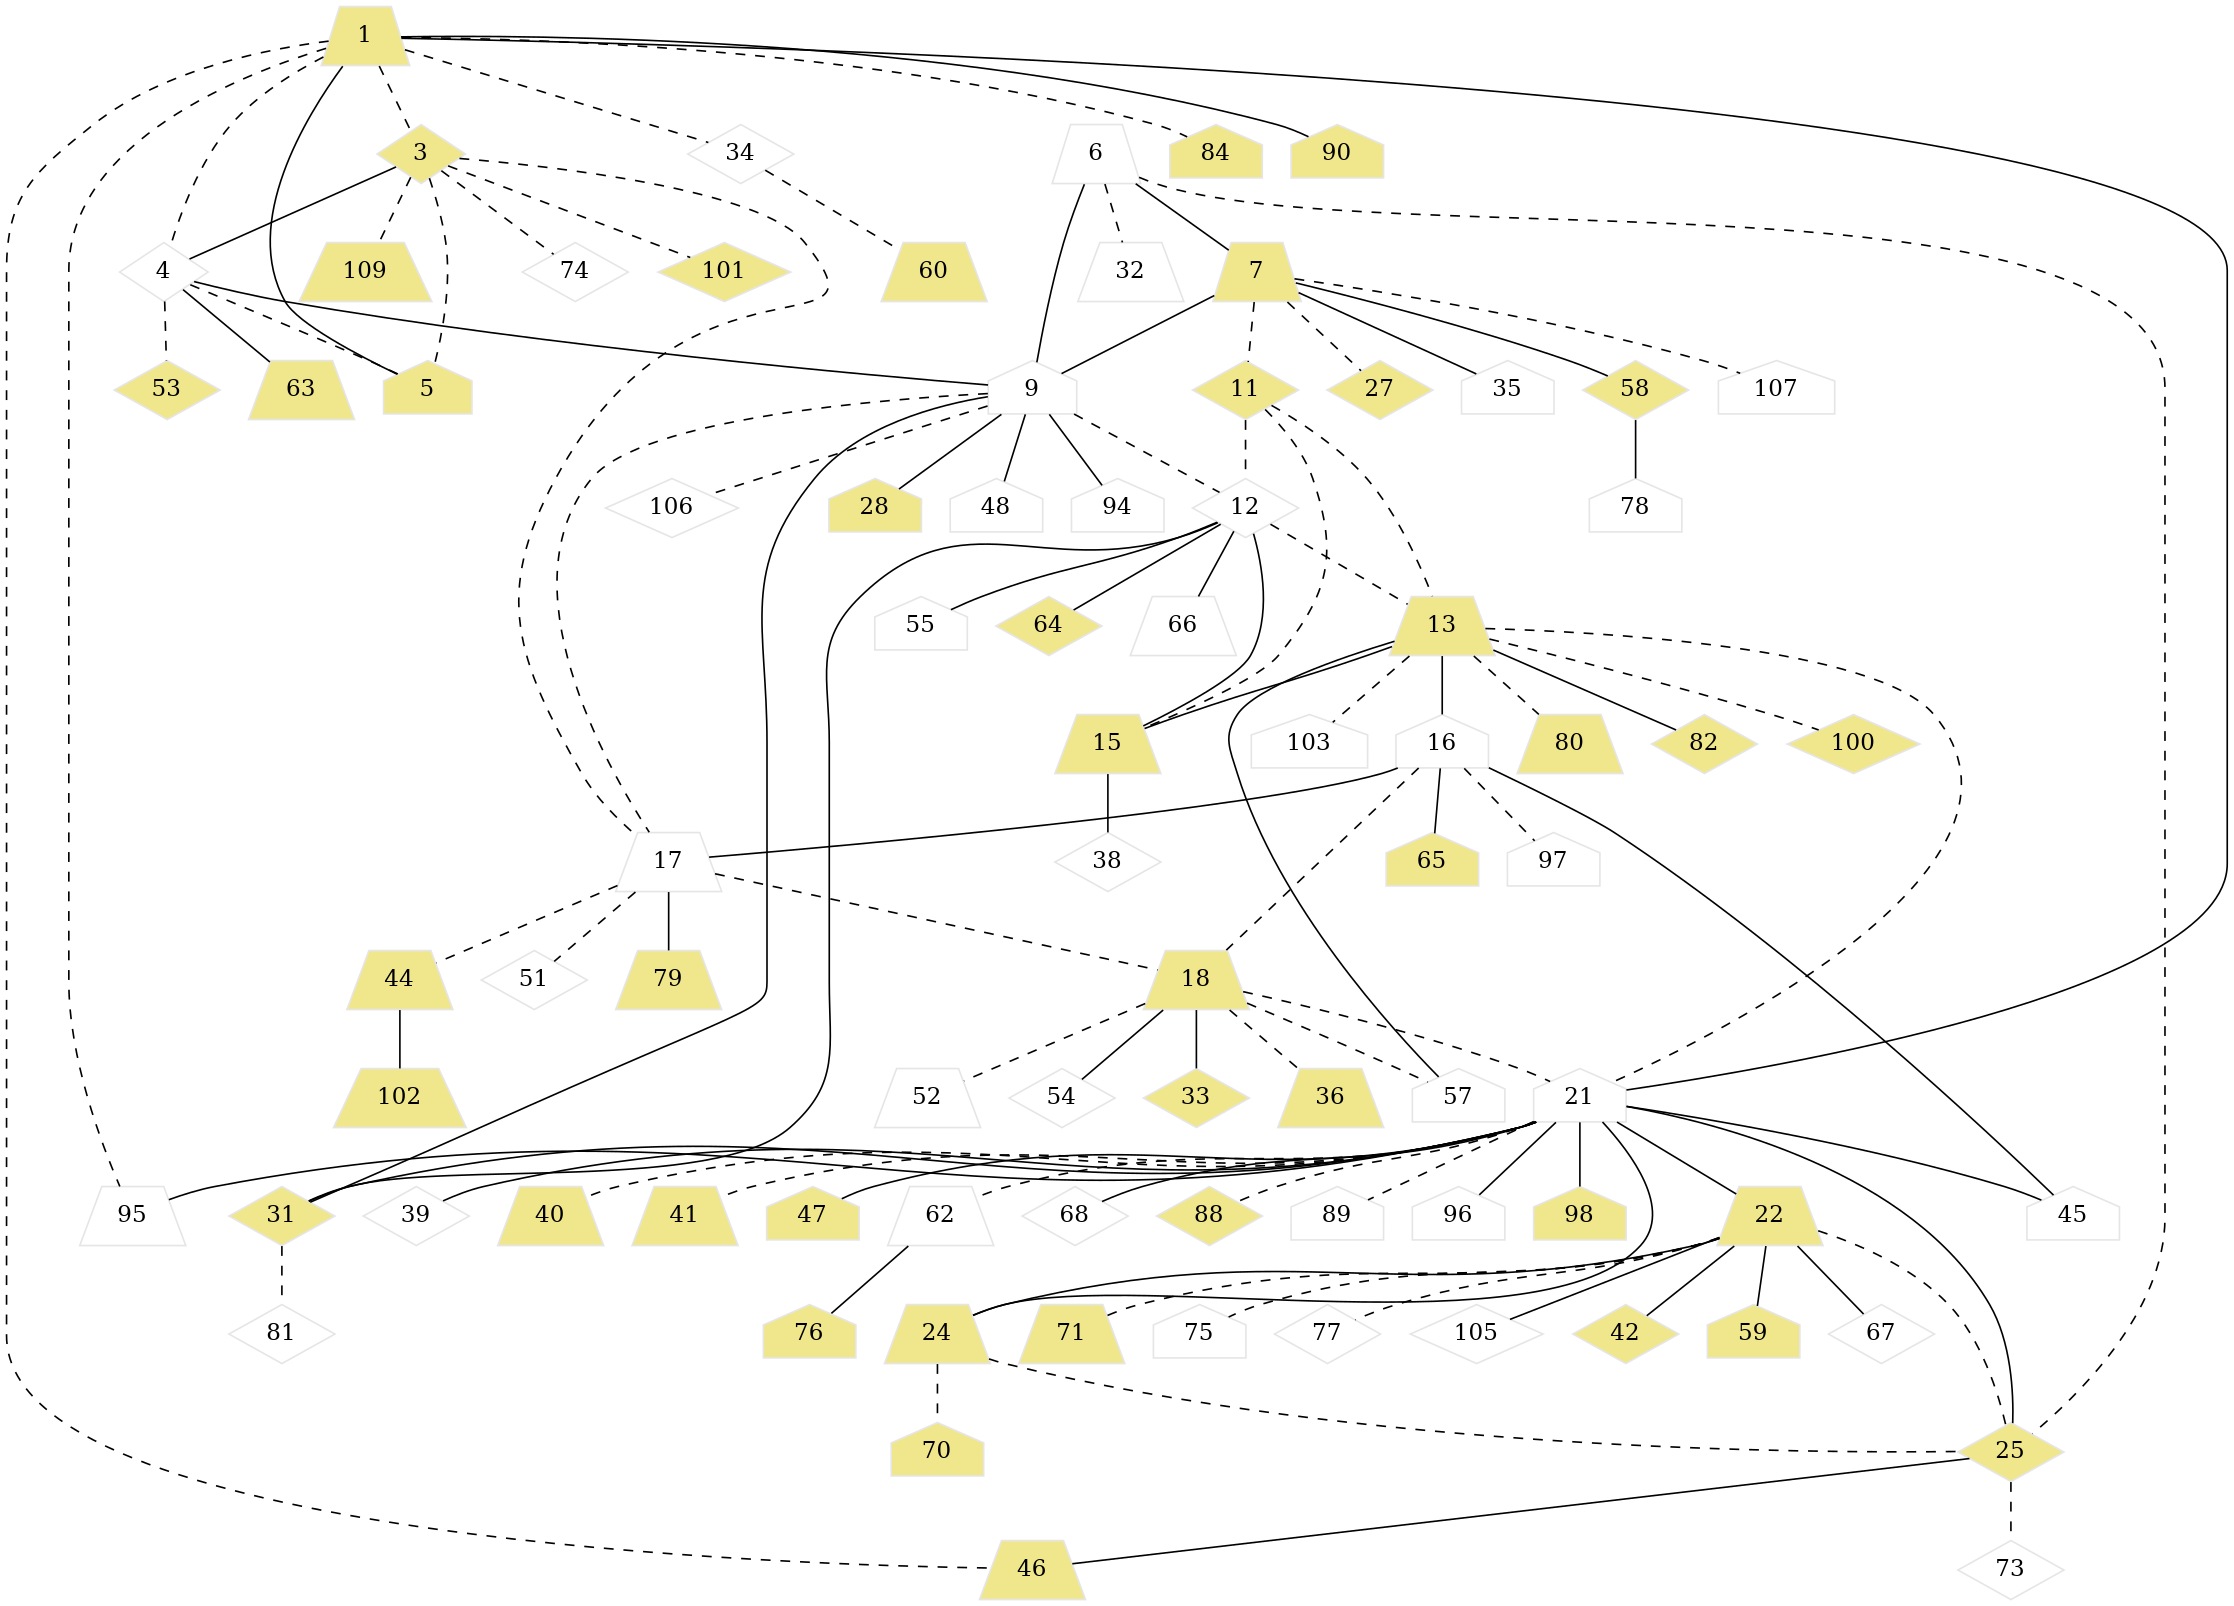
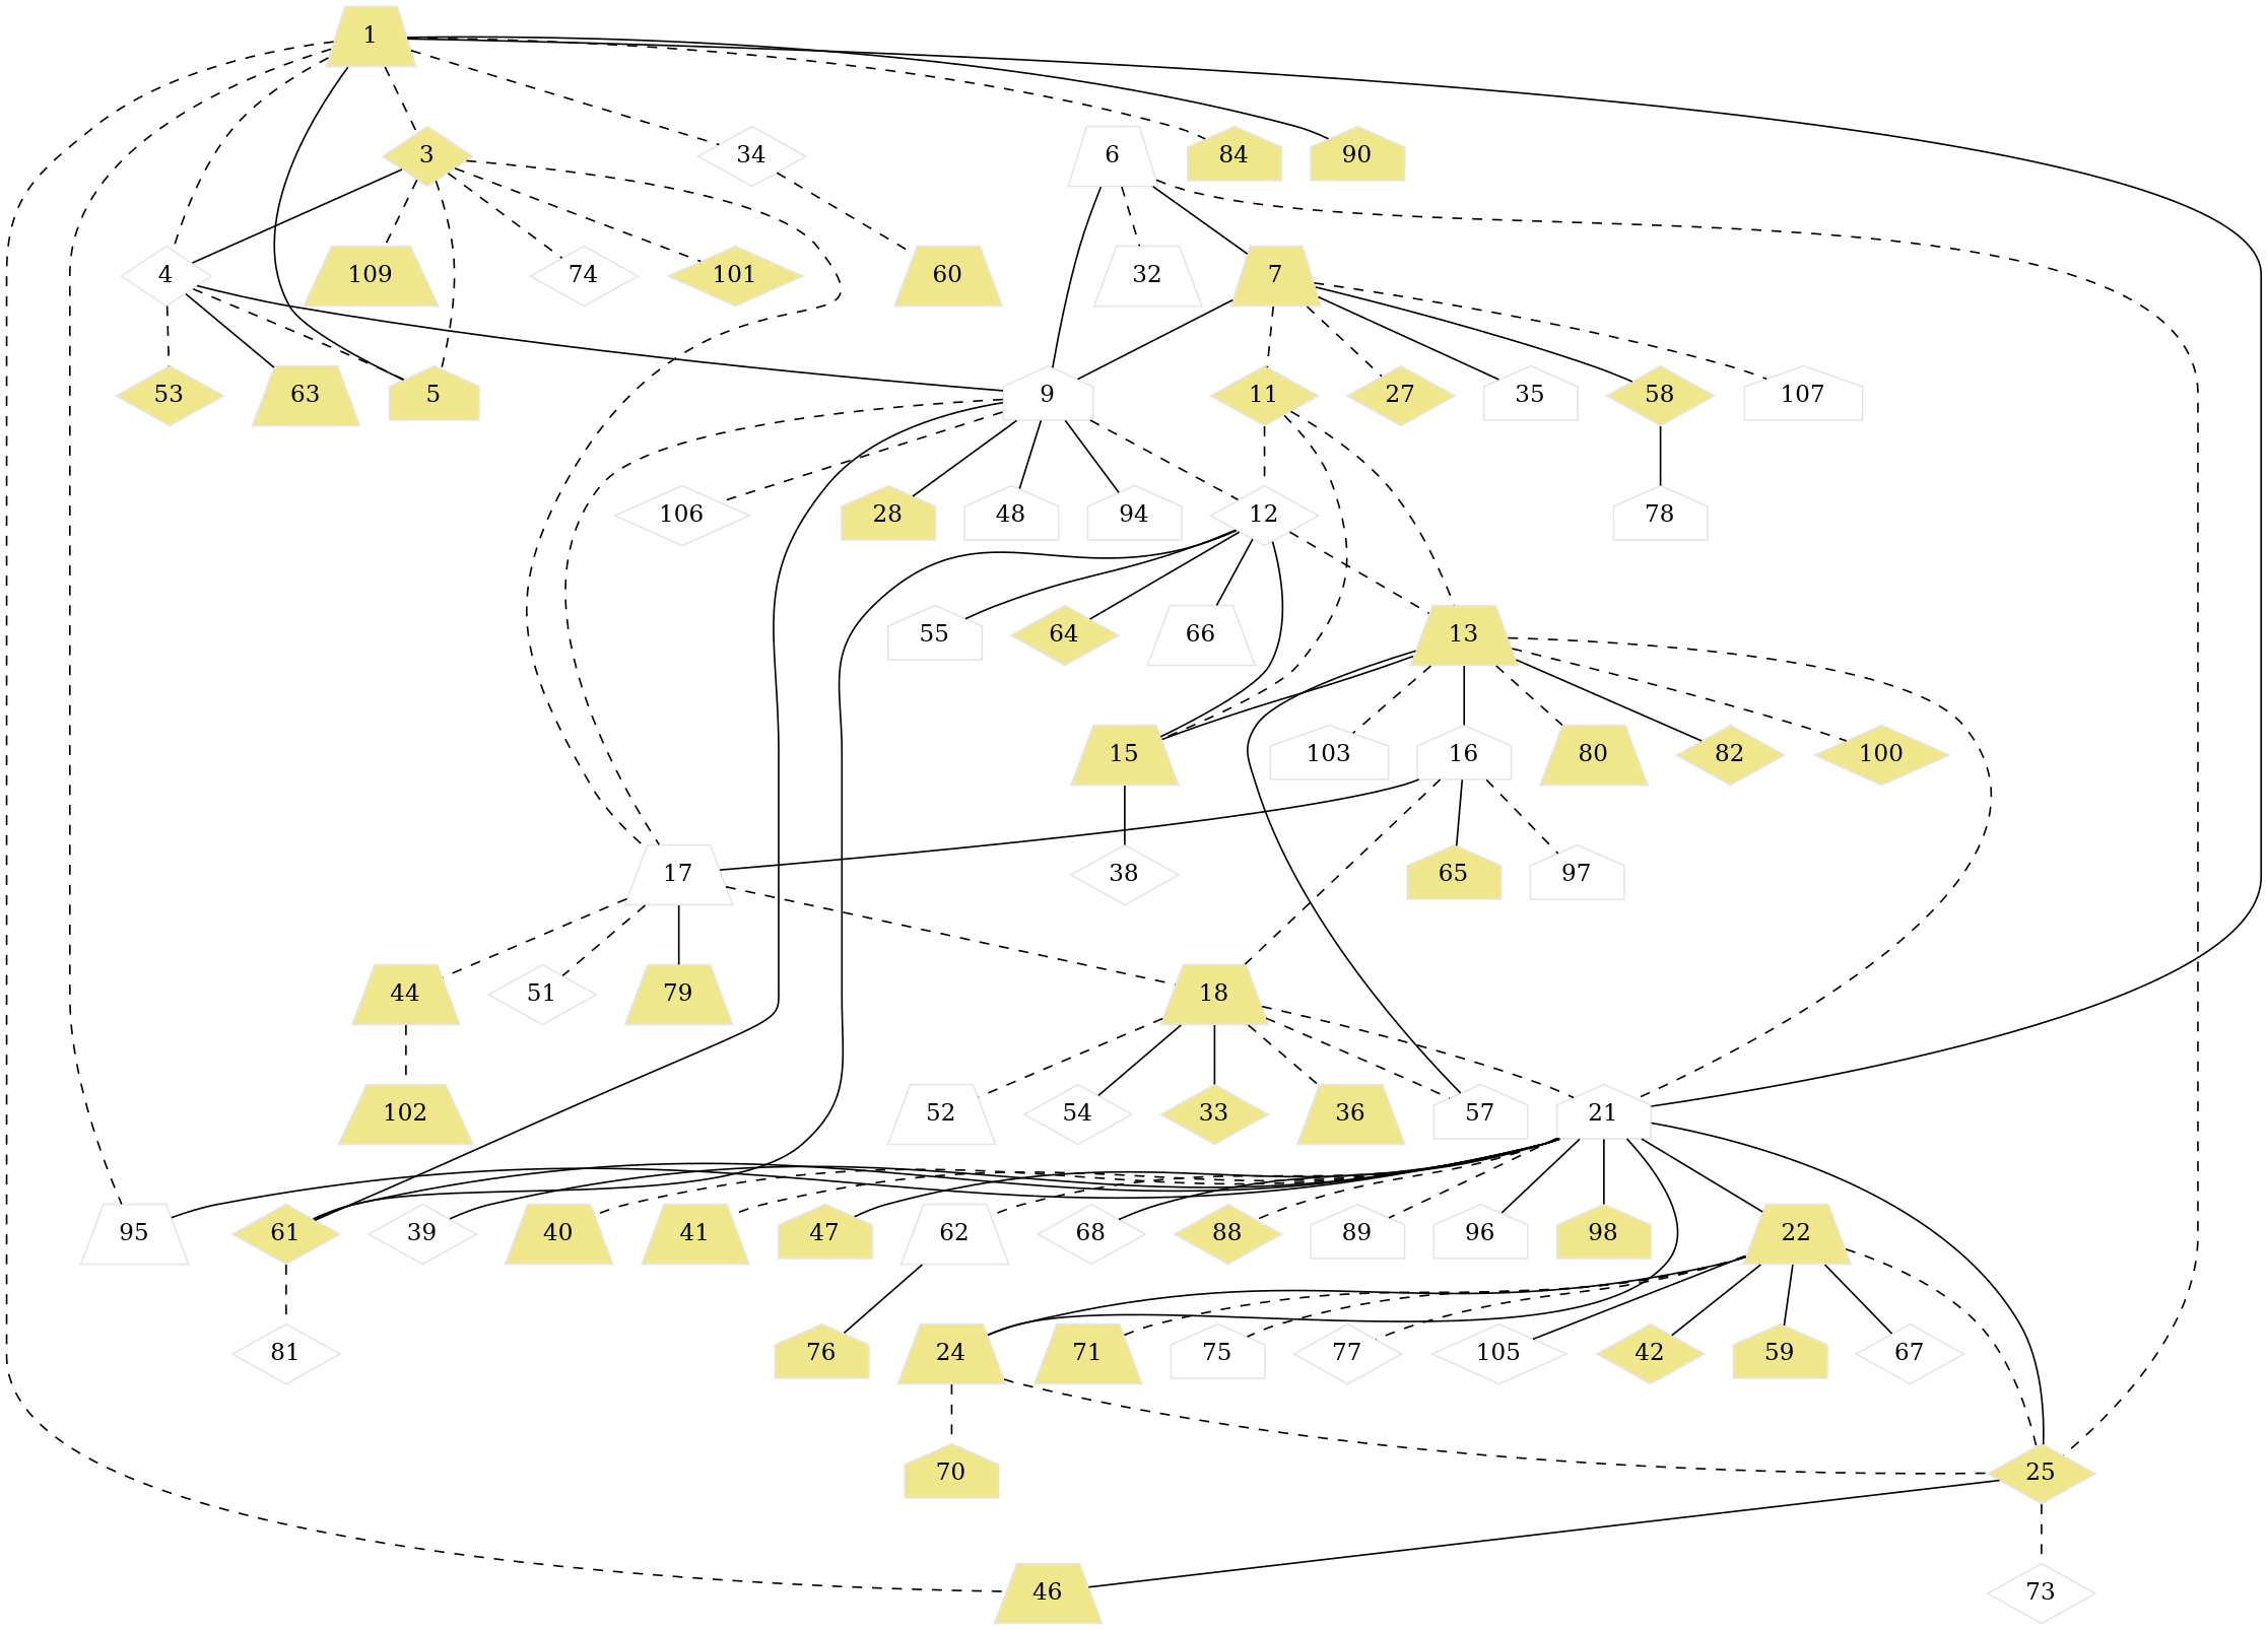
  graph {
    node [color=gray90 fillcolor=khaki shape=diamond style=filled]
    edge [style=dashed]
    1 [shape=trapezium super="+2"]
    3 [super="+56"]
    4 [fillcolor=white super="+26"]
    5 [shape=house super="+29"]
    21 [fillcolor=white shape=house super="+23"]
    34 [fillcolor=white]
    46 [shape=trapezium]
    84 [shape=house]
    90 [shape=house]
    95 [fillcolor=white shape=trapezium super="+99"]
    17 [fillcolor=white shape=trapezium super="+93"]
    74 [fillcolor=white]
    101
    109 [shape=trapezium]
    9 [fillcolor=white shape=house super="+10"]
    53 [super="+86"]
    63 [shape=trapezium]
    25 [super="+85"]
-   31 [super="+61"]
-   45 [fillcolor=white shape=house]
+   31 [super="+61" label=61]
    22 [shape=trapezium super="+30"]
    24 [shape=trapezium super="+43"]
    39 [fillcolor=white]
    40 [shape=trapezium]
    41 [shape=trapezium]
    47 [shape=house super="+49"]
    62 [fillcolor=white shape=trapezium]
    68 [fillcolor=white]
    88
    89 [fillcolor=white shape=house]
    96 [fillcolor=white shape=house]
    98 [shape=house super="+104"]
    60 [shape=trapezium]
    18 [shape=trapezium super="+19"]
    44 [shape=trapezium super="+92"]
    51 [fillcolor=white]
    79 [shape=trapezium]
    12 [fillcolor=white super="+91"]
    28 [shape=house]
    48 [fillcolor=white shape=house]
    94 [fillcolor=white shape=house]
    106 [fillcolor=white]
    13 [shape=trapezium super="+14"]
    15 [shape=trapezium super="+69"]
    55 [fillcolor=white shape=house]
    64
    66 [fillcolor=white shape=trapezium]
    7 [shape=trapezium super="+8"]
    11 [super="+72"]
    27 [super="+37"]
    35 [fillcolor=white shape=house]
    58
    107 [fillcolor=white shape=house]
    6 [fillcolor=white shape=trapezium]
    32 [fillcolor=white shape=trapezium super="+108"]
    73 [fillcolor=white]
    78 [fillcolor=white shape=house]
    81 [fillcolor=white]
    16 [fillcolor=white shape=house super="+20"]
    57 [fillcolor=white shape=house]
    80 [shape=trapezium]
    82
    100
    103 [fillcolor=white shape=house]
    38 [fillcolor=white]
    65 [shape=house]
    97 [fillcolor=white shape=house]
    33 [super="+50"]
    36 [shape=trapezium]
    52 [fillcolor=white shape=trapezium super="+87"]
    54 [fillcolor=white]
    102 [shape=trapezium]
    42
    59 [shape=house super="+83"]
    67 [fillcolor=white]
    71 [shape=trapezium]
    75 [fillcolor=white shape=house]
    77 [fillcolor=white]
    105 [fillcolor=white]
    70 [shape=house]
    76 [shape=house]
    1 -- 3 [weight=2]
    1 -- 4 [weight=2]
    1 -- 5 [style=solid weight=2]
    1 -- 21 [style=solid]
    1 -- 34
    1 -- 46
    1 -- 84
    1 -- 90 [style=solid]
    1 -- 95
    3 -- 4 [style=solid]
    3 -- 5
    3 -- 17
    3 -- 74
    3 -- 101
    3 -- 109
    4 -- 5
    4 -- 9 [style=solid]
    4 -- 53
    4 -- 63 [style=solid]
    21 -- 95 [style=solid]
    21 -- 25 [style=solid weight=2]
    21 -- 31 [style=solid]
-   21 -- 45 [style=solid]
    21 -- 22 [style=solid weight=2]
    21 -- 24 [style=solid weight=2]
    21 -- 39 [style=solid]
    21 -- 40
    21 -- 41
    21 -- 47 [style=solid]
    21 -- 62
    21 -- 68 [style=solid]
    21 -- 88
    21 -- 89
    21 -- 96 [style=solid]
    21 -- 98 [style=solid]
    34 -- 60
    17 -- 18 [weight=2]
    17 -- 44
    17 -- 51
    17 -- 79 [style=solid]
    9 -- 17
    9 -- 31 [style=solid]
    9 -- 12
    9 -- 28 [style=solid]
    9 -- 48 [style=solid]
    9 -- 94 [style=solid]
    9 -- 106
    25 -- 46 [style=solid]
    25 -- 73
    31 -- 81
    22 -- 25
    22 -- 24 [style=solid]
    22 -- 42 [style=solid]
    22 -- 59 [style=solid]
    22 -- 67 [style=solid]
    22 -- 71
    22 -- 75
    22 -- 77
    22 -- 105 [style=solid]
    24 -- 25
    24 -- 70
    62 -- 76 [style=solid]
    18 -- 21
    18 -- 57
    18 -- 33 [style=solid]
    18 -- 36
    18 -- 52
    18 -- 54 [style=solid]
-   44 -- 102 [style=solid]
+   44 -- 102
    12 -- 31 [style=solid]
    12 -- 13 [weight=2]
    12 -- 15 [style=solid]
    12 -- 55 [style=solid]
    12 -- 64 [style=solid]
    12 -- 66 [style=solid]
    13 -- 21
    13 -- 15 [style=solid weight=2]
    13 -- 16 [style=solid]
    13 -- 57 [style=solid]
    13 -- 80
    13 -- 82 [style=solid]
    13 -- 100
    13 -- 103
    15 -- 38 [style=solid]
    7 -- 9 [style=solid weight=4]
    7 -- 11
    7 -- 27
    7 -- 35 [style=solid]
    7 -- 58 [style=solid]
    7 -- 107
    11 -- 12
    11 -- 13 [weight=2]
    11 -- 15
    58 -- 78 [style=solid]
    6 -- 9 [style=solid weight=2]
    6 -- 25
    6 -- 7 [style=solid weight=2]
    6 -- 32
    16 -- 17 [style=solid weight=2]
-   16 -- 45 [style=solid]
    16 -- 18 [weight=4]
    16 -- 65 [style=solid]
    16 -- 97
  }
